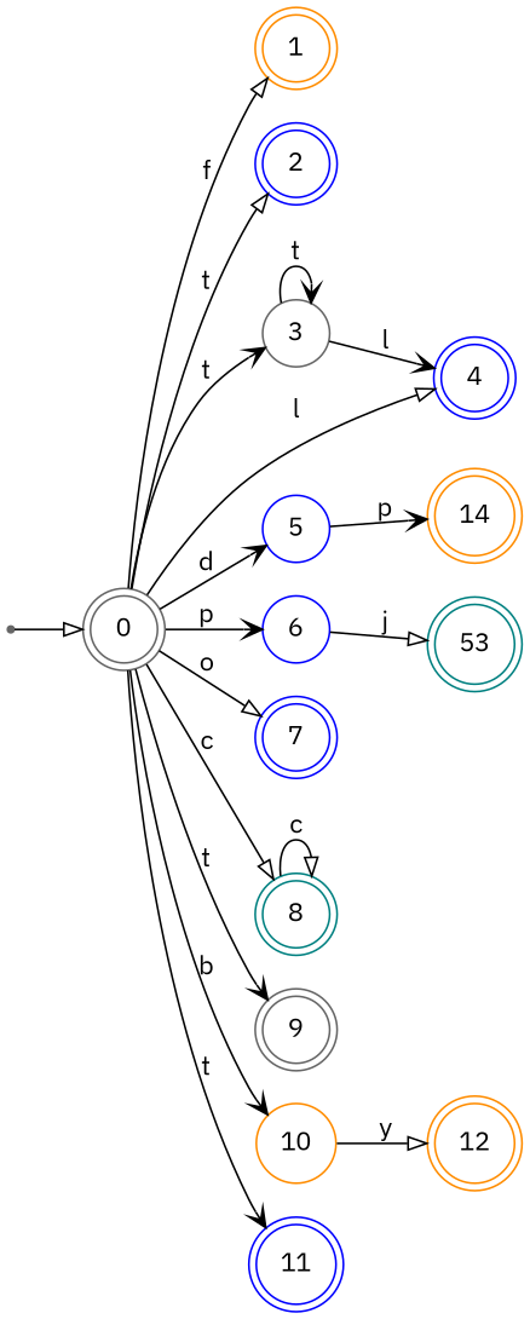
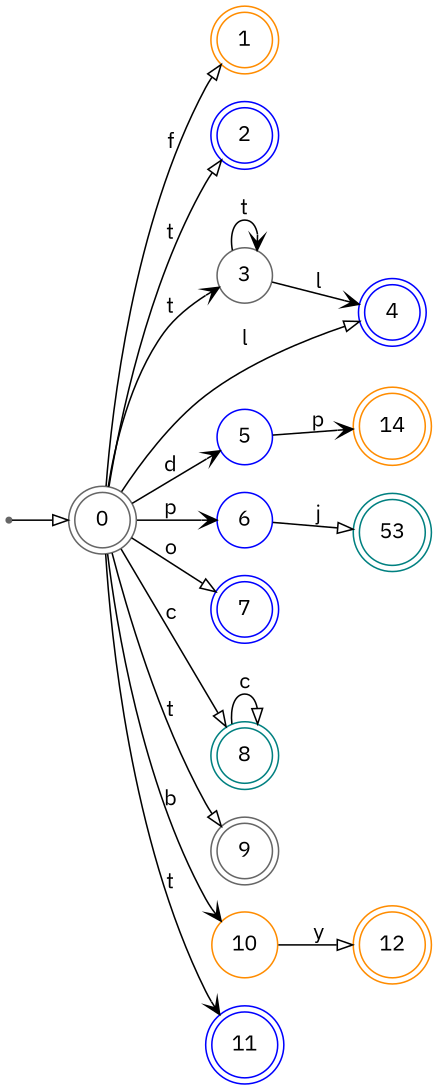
  digraph {
    fontname="IBM Plex Sans"
    rankdir=LR
    node [color=blue fontname="IBM Plex Sans" shape=doublecircle]
    edge [arrowhead=onormal fontname="IBM Plex Sans"]
    dummy0 [color=gray40 shape=point]
    0 [color=gray40]
    1 [color=darkorange]
    2
    3 [color=gray40 shape=circle]
    4
    5 [shape=circle]
    6 [shape=circle]
    7
    8 [color=teal]
    9 [color=gray40]
    10 [color=darkorange shape=circle]
    11
    14 [color=darkorange]
    n15 [color=teal label=53]
    12 [color=darkorange]
    dummy0 -> 0
    0 -> 1 [label=f]
    0 -> 2 [label=t]
    0 -> 3 [arrowhead=vee label=t]
    0 -> 4 [label=l]
    0 -> 5 [arrowhead=vee label=d]
    0 -> 6 [arrowhead=vee label=p]
    0 -> 7 [label=o]
    0 -> 8 [label=c]
-   0 -> 9 [arrowhead=vee label=t]
+   0 -> 9 [label=t]
    0 -> 10 [arrowhead=vee label=b]
    0 -> 11 [arrowhead=vee label=t]
    3 -> 3 [arrowhead=vee label=t]
    3 -> 4 [arrowhead=vee label=l]
    5 -> 14 [arrowhead=vee label=p]
    6 -> n15 [label=j]
    8 -> 8 [label=c]
    10 -> 12 [label=y]
  }
